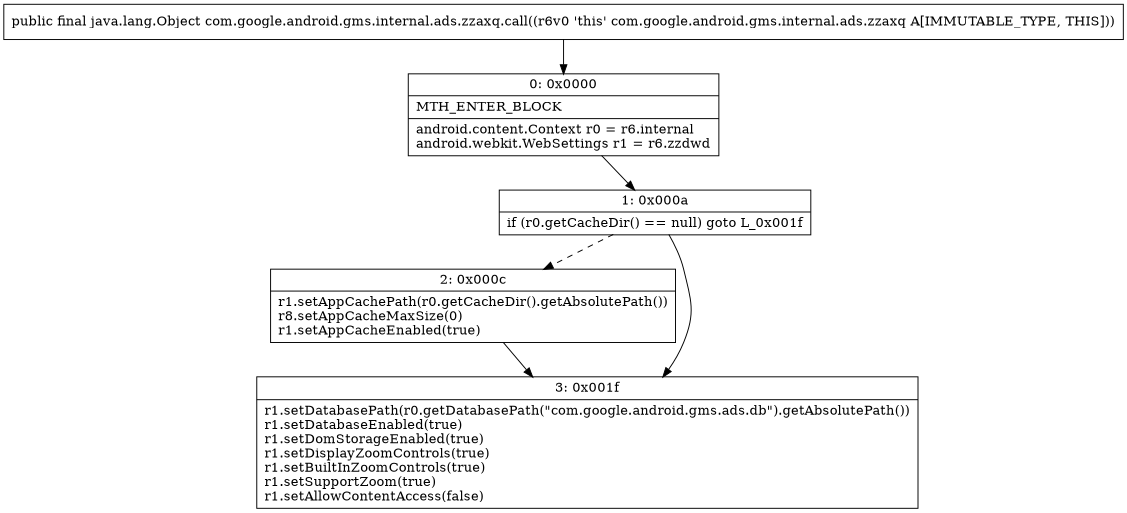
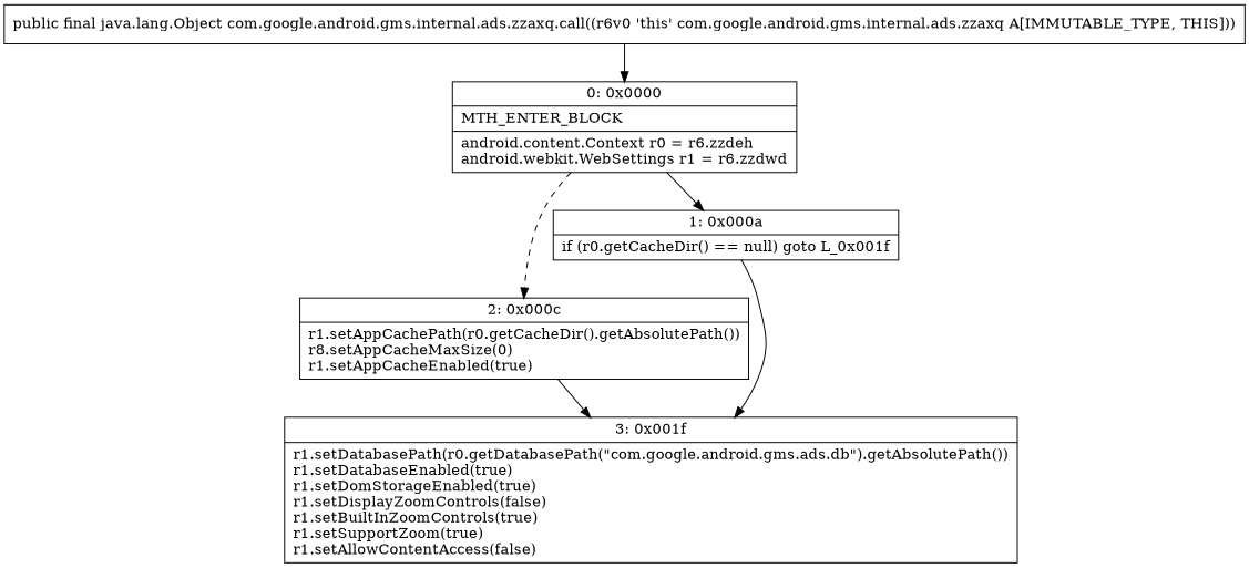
  digraph {
    node [shape=record]
-   n1 [label="{0\:\ 0x0000|MTH_ENTER_BLOCK\l|android.content.Context r0 = r6.internal\landroid.webkit.WebSettings r1 = r6.zzdwd\l}"]
+   n1 [label="{0\:\ 0x0000|MTH_ENTER_BLOCK\l|android.content.Context r0 = r6.zzdeh\landroid.webkit.WebSettings r1 = r6.zzdwd\l}"]
    n2 [label="{1\:\ 0x000a|if (r0.getCacheDir() == null) goto L_0x001f\l}"]
    n3 [label="{2\:\ 0x000c|r1.setAppCachePath(r0.getCacheDir().getAbsolutePath())\lr8.setAppCacheMaxSize(0)\lr1.setAppCacheEnabled(true)\l}"]
-   n4 [label="{3\:\ 0x001f|r1.setDatabasePath(r0.getDatabasePath(\"com.google.android.gms.ads.db\").getAbsolutePath())\lr1.setDatabaseEnabled(true)\lr1.setDomStorageEnabled(true)\lr1.setDisplayZoomControls(true)\lr1.setBuiltInZoomControls(true)\lr1.setSupportZoom(true)\lr1.setAllowContentAccess(false)\l}"]
+   n4 [label="{3\:\ 0x001f|r1.setDatabasePath(r0.getDatabasePath(\"com.google.android.gms.ads.db\").getAbsolutePath())\lr1.setDatabaseEnabled(true)\lr1.setDomStorageEnabled(true)\lr1.setDisplayZoomControls(false)\lr1.setBuiltInZoomControls(true)\lr1.setSupportZoom(true)\lr1.setAllowContentAccess(false)\l}"]
    n5 [label="{public final java.lang.Object com.google.android.gms.internal.ads.zzaxq.call((r6v0 'this' com.google.android.gms.internal.ads.zzaxq A[IMMUTABLE_TYPE, THIS])) }"]
    n1 -> n2
-   n2 -> n3 [style=dashed]
+   n1 -> n3 [style=dashed]
    n2 -> n4
    n3 -> n4
    n5 -> n1
  }
